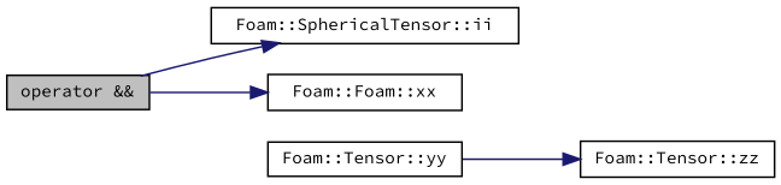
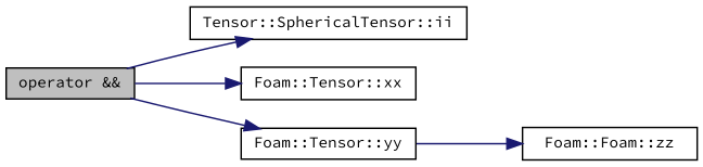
  digraph {
    fontname="Source Code Pro"
    rankdir=LR
    node [color=black fontname="Source Code Pro" fontsize=10 shape=record]
    edge [color=midnightblue fontname="Source Code Pro" fontsize=10 labelfontname=Helvetica labelfontsize=10 style=solid]
    n1 [fillcolor=grey75 fontcolor=black height=0.2 label="operator &&" style=filled width=0.4]
-   n2 [height=0.2 label="Foam::SphericalTensor::ii" width=0.4]
-   n3 [height=0.2 label="Foam::Foam::xx" width=0.4]
+   n2 [height=0.2 label="Tensor::SphericalTensor::ii" width=0.4]
+   n3 [height=0.2 label="Foam::Tensor::xx" width=0.4]
    n4 [height=0.2 label="Foam::Tensor::yy" width=0.4]
-   n5 [height=0.2 label="Foam::Tensor::zz" width=0.4]
+   n5 [height=0.2 label="Foam::Foam::zz" width=0.4]
    n1 -> n2
    n1 -> n3
+   n1 -> n4
    n4 -> n5
  }
